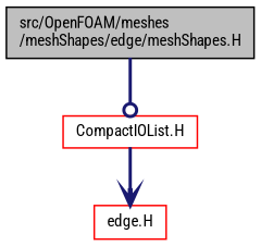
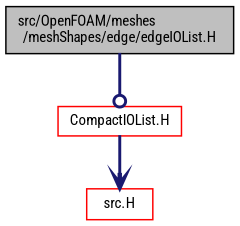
  digraph {
    fontname="Roboto Condensed"
    node [color=red fontname="Roboto Condensed" fontsize=10 shape=record]
    edge [color=midnightblue fontname="Roboto Condensed" fontsize=10 labelfontname=Helvetica labelfontsize=10 style=bold]
-   n1 [color=black fillcolor=grey75 fontcolor=black height=0.2 label="src/OpenFOAM/meshes\l/meshShapes/edge/meshShapes.H" style=filled width=0.4]
+   n1 [color=black fillcolor=grey75 fontcolor=black height=0.2 label="src/OpenFOAM/meshes\l/meshShapes/edge/edgeIOList.H" style=filled width=0.4]
    n2 [height=0.2 label="CompactIOList.H" width=0.4]
-   n3 [height=0.2 label="edge.H" width=0.4]
+   n3 [height=0.2 label="src.H" width=0.4]
    n1 -> n2 [arrowhead=odot]
    n2 -> n3 [arrowhead=vee]
  }
